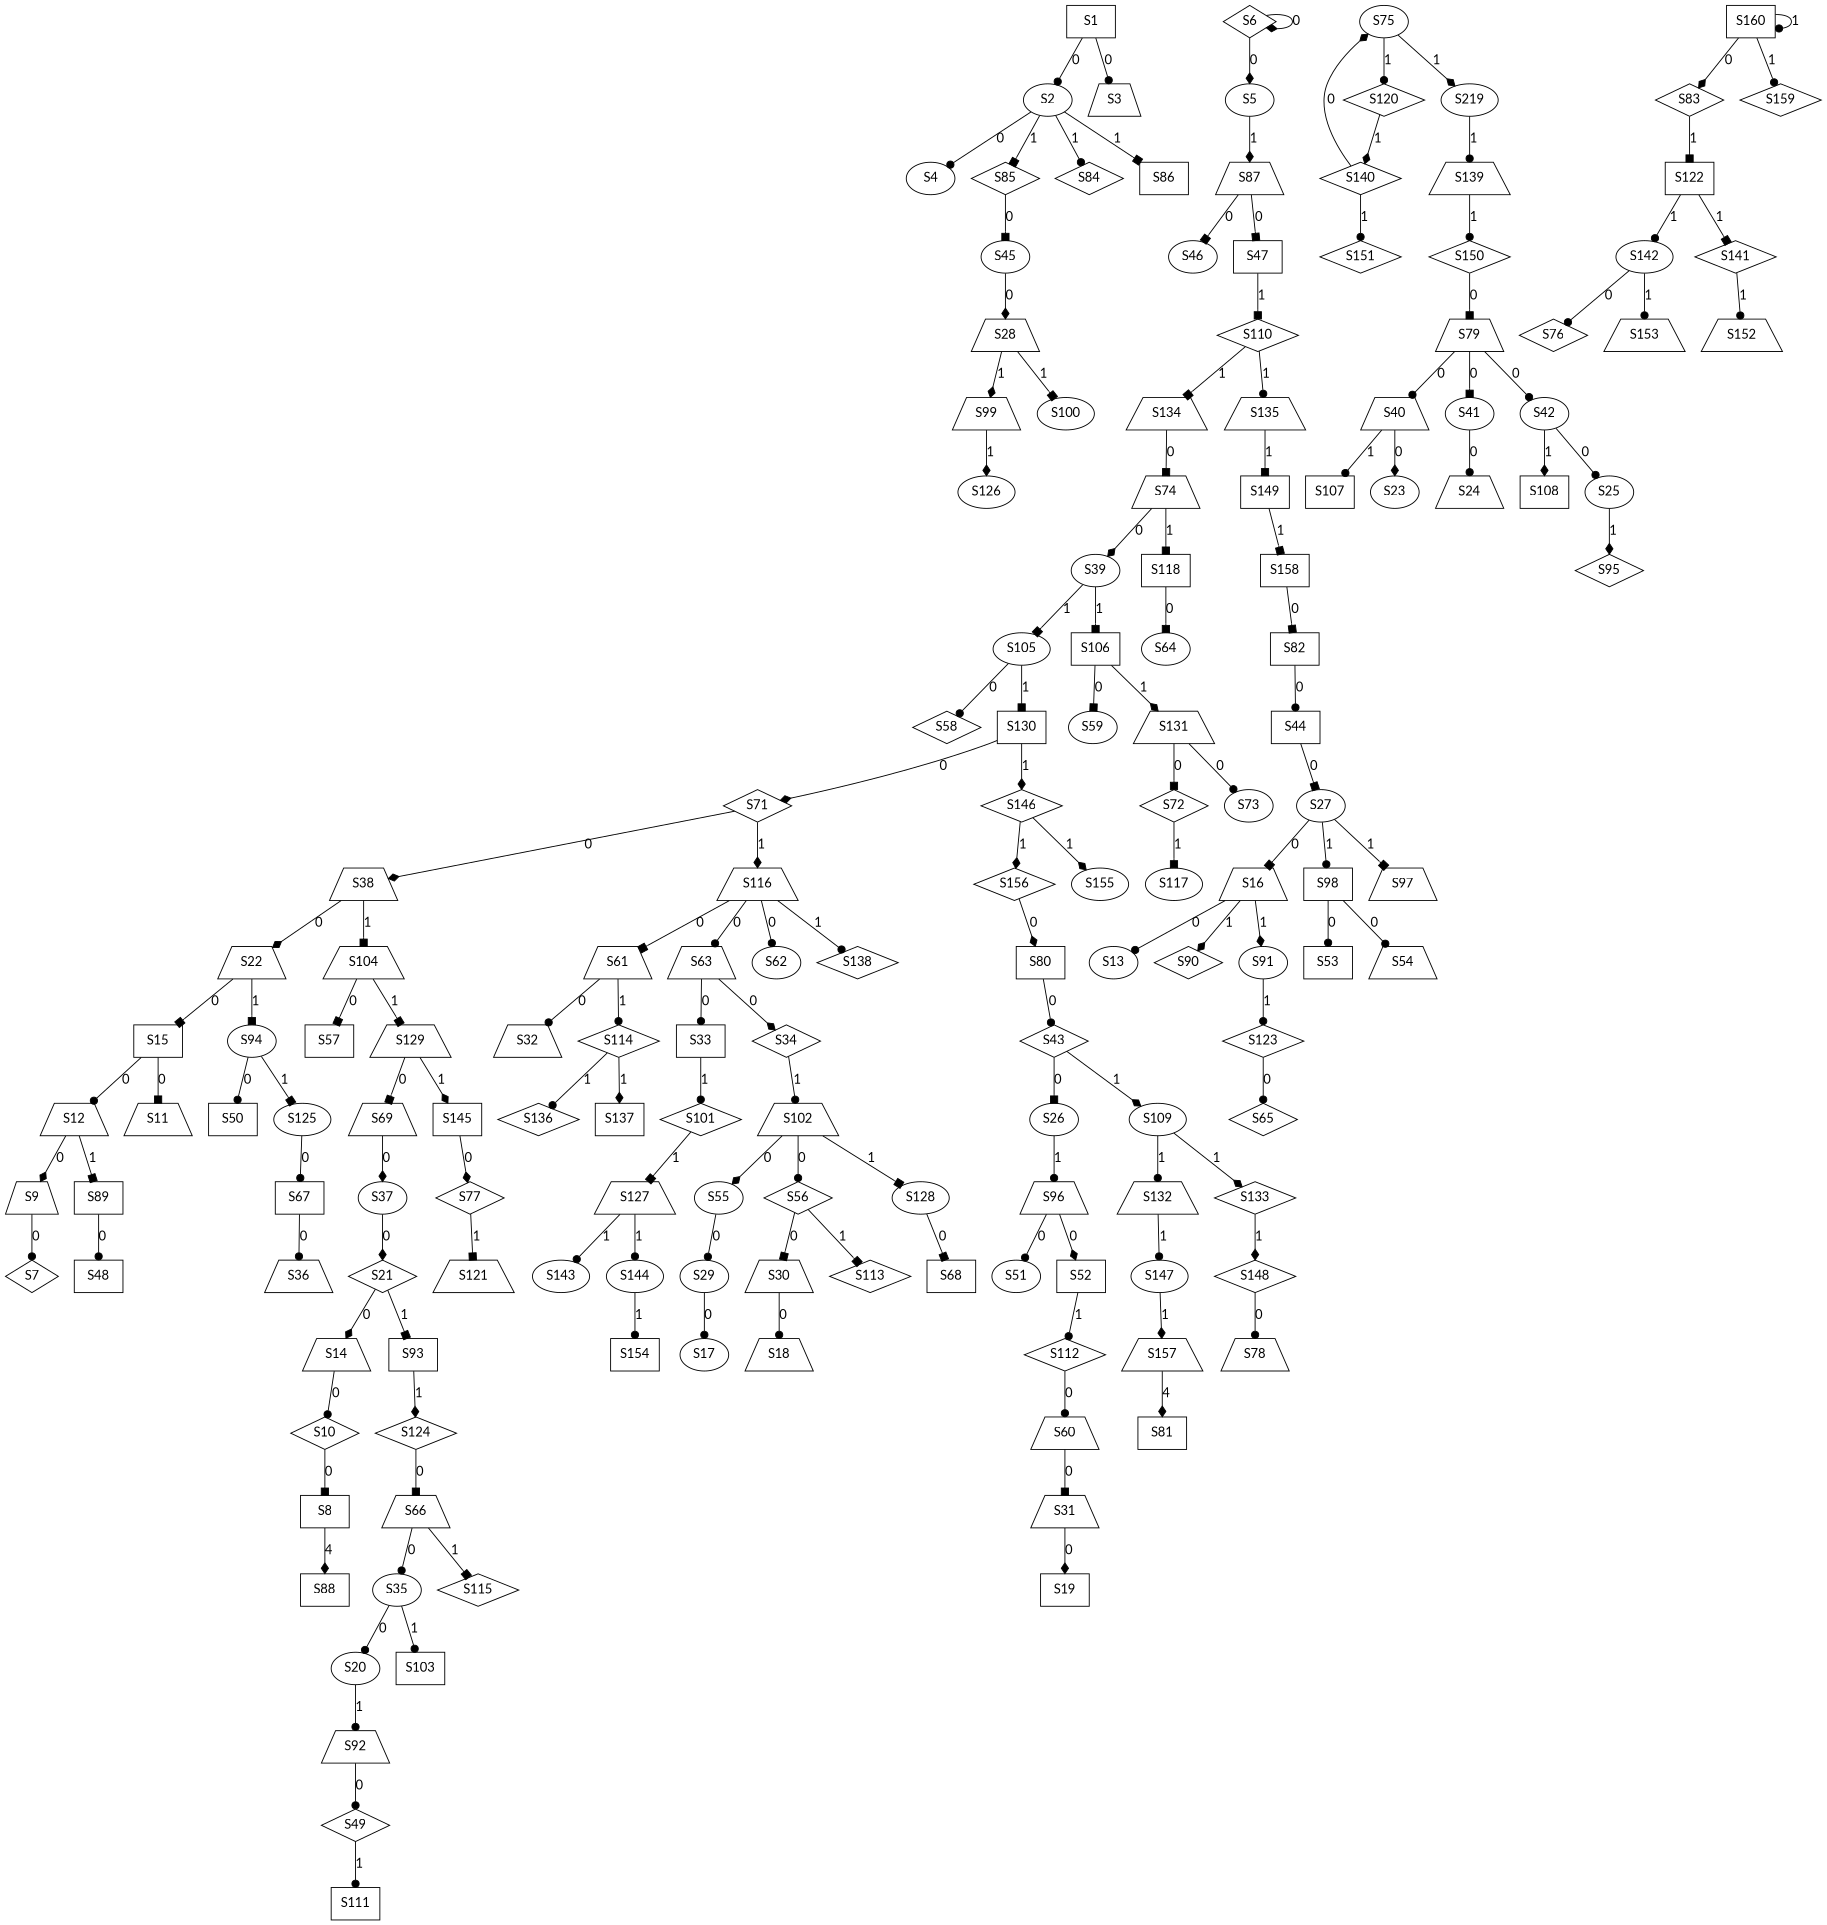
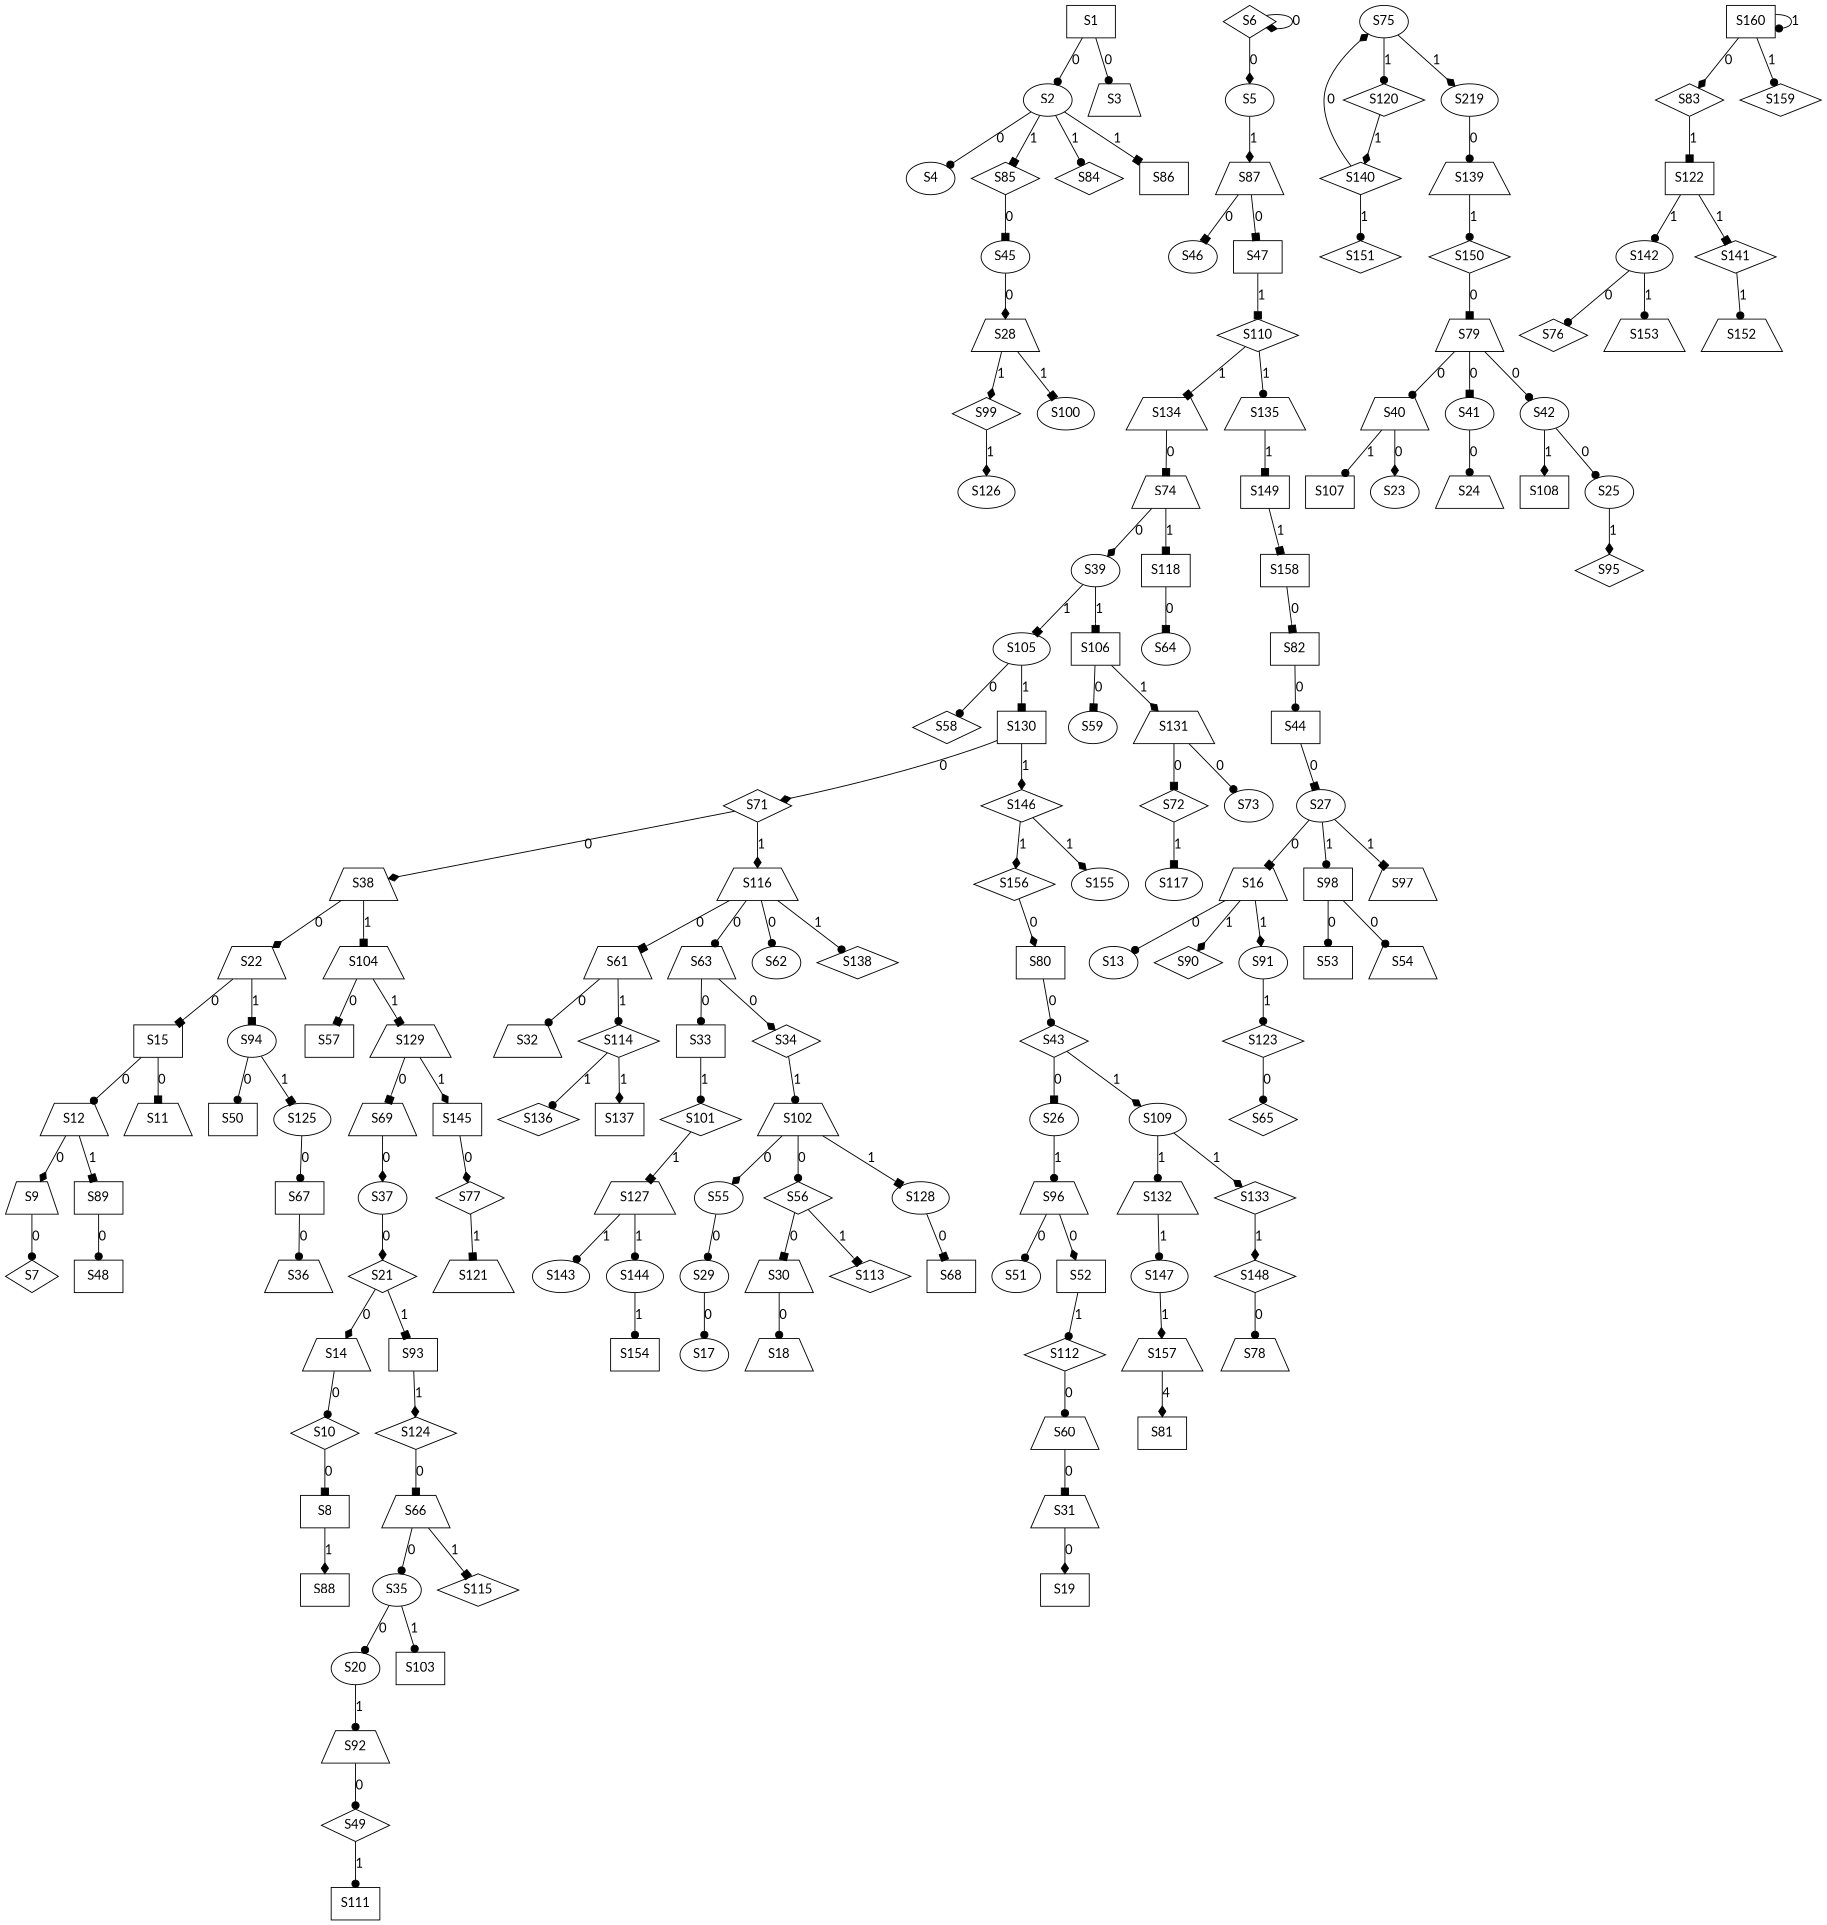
  strict digraph {
    fontname=Lato
    node [fontname=Lato shape=trapezium]
    edge [arrowhead=dot fontname=Lato]
    S1 [shape=box]
    S2 [shape=ellipse]
    S3
    S4 [shape=ellipse]
    S85 [shape=diamond]
    S84 [shape=diamond]
    S86 [shape=box]
    S45 [shape=ellipse]
    S6 [shape=diamond]
    S5 [shape=ellipse]
    S87
    S46 [shape=ellipse]
    S47 [shape=box]
    S7 [shape=diamond]
    S9
    S10 [shape=diamond]
    S8 [shape=box]
    S88 [shape=box]
    S12
    S89 [shape=box]
    S48 [shape=box]
    S14
    S15 [shape=box]
    S11
    S13 [shape=ellipse]
    S16
    S90 [shape=diamond]
    S91 [shape=ellipse]
    S123 [shape=diamond]
    S21 [shape=diamond]
    S93 [shape=box]
    S124 [shape=diamond]
    S22
    S94 [shape=ellipse]
    S50 [shape=box]
    S125 [shape=ellipse]
    S27 [shape=ellipse]
    S98 [shape=box]
    S97
    S53 [shape=box]
    S54
    S29 [shape=ellipse]
    S17 [shape=ellipse]
    S30
    S18
    S19 [shape=box]
    S31
    S35 [shape=ellipse]
    S20 [shape=ellipse]
    S103 [shape=box]
    S92
    S49 [shape=diamond]
    S37 [shape=ellipse]
    S38
    S104
    S57 [shape=box]
    S129
    S23 [shape=ellipse]
    S40
    S107 [shape=box]
    S41 [shape=ellipse]
    S24
    S42 [shape=ellipse]
    S25 [shape=ellipse]
    S108 [shape=box]
    S95 [shape=diamond]
    S43 [shape=diamond]
    S26 [shape=ellipse]
    S109 [shape=ellipse]
    S96
    S132
    S133 [shape=diamond]
    S51 [shape=ellipse]
    S52 [shape=box]
    S44 [shape=box]
    S28
-   S99
+   S99 [shape=diamond]
    S100 [shape=ellipse]
    S126 [shape=ellipse]
    S55 [shape=ellipse]
    S56 [shape=diamond]
    S113 [shape=diamond]
    S60
    S61
    S32
    S114 [shape=diamond]
    S136 [shape=diamond]
    S137 [shape=box]
    S33 [shape=box]
    S63
    S34 [shape=diamond]
    S101 [shape=diamond]
    S102
    S127
    S128 [shape=ellipse]
    S66
    S115 [shape=diamond]
    S67 [shape=box]
    S36
    S69
    S71 [shape=diamond]
    S116
    S62 [shape=ellipse]
    S138 [shape=diamond]
    S39 [shape=ellipse]
    S74
    S118 [shape=box]
    S105 [shape=ellipse]
    S106 [shape=box]
    S64 [shape=ellipse]
    S58 [shape=diamond]
    S130 [shape=box]
    S59 [shape=ellipse]
    S131
    S79
    S80 [shape=box]
    S82 [shape=box]
    S110 [shape=diamond]
    S134
    S135
    S111 [shape=box]
    S112 [shape=diamond]
    S68 [shape=box]
    S145 [shape=box]
    S146 [shape=diamond]
    S72 [shape=diamond]
    S73 [shape=ellipse]
    S65 [shape=diamond]
    S77 [shape=diamond]
    S156 [shape=diamond]
    S155 [shape=ellipse]
    S117 [shape=ellipse]
    S140 [shape=diamond]
    S75 [shape=ellipse]
    S151 [shape=diamond]
    n136 [label=S219 shape=ellipse]
    S120 [shape=diamond]
    S139
    S142 [shape=ellipse]
    S76 [shape=diamond]
    S153
    S121
    S148 [shape=diamond]
    S78
    S150 [shape=diamond]
    S81 [shape=box]
    S157
    S158 [shape=box]
    S160 [shape=box]
    S83 [shape=diamond]
    S159 [shape=diamond]
    S122 [shape=box]
    S141 [shape=diamond]
    S143 [shape=ellipse]
    S144 [shape=ellipse]
    S147 [shape=ellipse]
    S149 [shape=box]
    S152
    S154 [shape=box]
    S1 -> S2 [label=0]
    S1 -> S3 [label=0]
    S2 -> S4 [label=0]
    S2 -> S85 [arrowhead=box label=1]
    S2 -> S84 [label=1]
    S2 -> S86 [arrowhead=box label=1]
    S85 -> S45 [arrowhead=box label=0]
    S45 -> S28 [arrowhead=diamond label=0]
    S6 -> S6 [arrowhead=diamond label=0]
    S6 -> S5 [arrowhead=diamond label=0]
    S5 -> S87 [arrowhead=diamond label=1]
    S87 -> S46 [arrowhead=box label=0]
    S87 -> S47 [arrowhead=box label=0]
    S47 -> S110 [arrowhead=box label=1]
    S9 -> S7 [label=0]
    S10 -> S8 [arrowhead=box label=0]
-   S8 -> S88 [arrowhead=diamond label=4]
+   S8 -> S88 [arrowhead=diamond label=1]
    S12 -> S9 [arrowhead=diamond label=0]
    S12 -> S89 [arrowhead=box label=1]
    S89 -> S48 [label=0]
    S14 -> S10 [label=0]
    S15 -> S12 [label=0]
    S15 -> S11 [arrowhead=box label=0]
    S16 -> S13 [label=0]
    S16 -> S90 [arrowhead=diamond label=1]
    S16 -> S91 [arrowhead=diamond label=1]
    S91 -> S123 [label=1]
    S123 -> S65 [label=0]
    S21 -> S14 [arrowhead=diamond label=0]
    S21 -> S93 [arrowhead=box label=1]
    S93 -> S124 [arrowhead=diamond label=1]
    S124 -> S66 [arrowhead=box label=0]
    S22 -> S15 [arrowhead=box label=0]
    S22 -> S94 [arrowhead=box label=1]
    S94 -> S50 [label=0]
    S94 -> S125 [arrowhead=box label=1]
    S125 -> S67 [label=0]
    S27 -> S16 [arrowhead=box label=0]
    S27 -> S98 [label=1]
    S27 -> S97 [arrowhead=box label=1]
    S98 -> S53 [label=0]
    S98 -> S54 [label=0]
    S29 -> S17 [label=0]
    S30 -> S18 [label=0]
    S31 -> S19 [arrowhead=diamond label=0]
    S35 -> S20 [label=0]
    S35 -> S103 [label=1]
    S20 -> S92 [label=1]
    S92 -> S49 [label=0]
    S49 -> S111 [label=1]
    S37 -> S21 [arrowhead=diamond label=0]
    S38 -> S22 [arrowhead=diamond label=0]
    S38 -> S104 [arrowhead=box label=1]
    S104 -> S57 [arrowhead=box label=0]
    S104 -> S129 [arrowhead=box label=1]
    S129 -> S69 [arrowhead=box label=0]
    S129 -> S145 [arrowhead=diamond label=1]
    S40 -> S23 [arrowhead=diamond label=0]
    S40 -> S107 [label=1]
    S41 -> S24 [label=0]
    S42 -> S25 [label=0]
    S42 -> S108 [arrowhead=diamond label=1]
    S25 -> S95 [arrowhead=diamond label=1]
    S43 -> S26 [arrowhead=box label=0]
    S43 -> S109 [arrowhead=diamond label=1]
    S26 -> S96 [label=1]
    S109 -> S132 [label=1]
    S109 -> S133 [arrowhead=diamond label=1]
    S96 -> S51 [label=0]
    S96 -> S52 [arrowhead=diamond label=0]
    S132 -> S147 [label=1]
    S133 -> S148 [arrowhead=diamond label=1]
    S52 -> S112 [label=1]
    S44 -> S27 [arrowhead=box label=0]
    S28 -> S99 [arrowhead=diamond label=1]
    S28 -> S100 [arrowhead=box label=1]
    S99 -> S126 [arrowhead=diamond label=1]
    S55 -> S29 [label=0]
    S56 -> S30 [arrowhead=box label=0]
    S56 -> S113 [arrowhead=box label=1]
    S60 -> S31 [arrowhead=box label=0]
    S61 -> S32 [label=0]
    S61 -> S114 [label=1]
    S114 -> S136 [label=1]
    S114 -> S137 [arrowhead=diamond label=1]
    S33 -> S101 [label=1]
    S63 -> S33 [label=0]
    S63 -> S34 [arrowhead=diamond label=0]
    S34 -> S102 [label=1]
    S101 -> S127 [arrowhead=box label=1]
    S102 -> S55 [arrowhead=diamond label=0]
    S102 -> S56 [label=0]
    S102 -> S128 [arrowhead=box label=1]
    S127 -> S143 [label=1]
    S127 -> S144 [label=1]
    S128 -> S68 [arrowhead=box label=0]
    S66 -> S35 [label=0]
    S66 -> S115 [arrowhead=box label=1]
    S67 -> S36 [label=0]
    S69 -> S37 [arrowhead=diamond label=0]
    S71 -> S38 [arrowhead=diamond label=0]
    S71 -> S116 [arrowhead=diamond label=1]
    S116 -> S61 [arrowhead=box label=0]
    S116 -> S63 [label=0]
    S116 -> S62 [label=0]
    S116 -> S138 [label=1]
    S39 -> S105 [arrowhead=box label=1]
    S39 -> S106 [arrowhead=box label=1]
    S74 -> S39 [arrowhead=diamond label=0]
    S74 -> S118 [arrowhead=box label=1]
    S118 -> S64 [arrowhead=box label=0]
    S105 -> S58 [label=0]
    S105 -> S130 [arrowhead=box label=1]
    S106 -> S59 [arrowhead=box label=0]
    S106 -> S131 [arrowhead=diamond label=1]
    S130 -> S71 [arrowhead=diamond label=0]
    S130 -> S146 [arrowhead=diamond label=1]
    S131 -> S72 [arrowhead=box label=0]
    S131 -> S73 [label=0]
    S79 -> S40 [label=0]
    S79 -> S41 [arrowhead=box label=0]
    S79 -> S42 [label=0]
    S80 -> S43 [label=0]
    S82 -> S44 [label=0]
    S110 -> S134 [arrowhead=box label=1]
    S110 -> S135 [label=1]
    S134 -> S74 [arrowhead=box label=0]
    S135 -> S149 [arrowhead=box label=1]
    S112 -> S60 [label=0]
    S145 -> S77 [arrowhead=diamond label=0]
    S146 -> S156 [arrowhead=diamond label=1]
    S146 -> S155 [arrowhead=diamond label=1]
    S72 -> S117 [arrowhead=box label=1]
    S77 -> S121 [arrowhead=box label=1]
    S156 -> S80 [arrowhead=diamond label=0]
    S140 -> S75 [arrowhead=diamond label=0]
    S140 -> S151 [label=1]
    S75 -> n136 [arrowhead=diamond label=1]
    S75 -> S120 [label=1]
-   n136 -> S139 [label=1]
+   n136 -> S139 [label=0]
    S120 -> S140 [arrowhead=diamond label=1]
    S139 -> S150 [label=1]
    S142 -> S76 [label=0]
    S142 -> S153 [label=1]
    S148 -> S78 [label=0]
    S150 -> S79 [arrowhead=box label=0]
    S157 -> S81 [arrowhead=diamond label=4]
    S158 -> S82 [arrowhead=box label=0]
    S160 -> S160 [label=1]
    S160 -> S83 [arrowhead=diamond label=0]
    S160 -> S159 [label=1]
    S83 -> S122 [arrowhead=box label=1]
    S122 -> S142 [label=1]
    S122 -> S141 [arrowhead=box label=1]
    S141 -> S152 [label=1]
    S144 -> S154 [label=1]
    S147 -> S157 [arrowhead=diamond label=1]
    S149 -> S158 [arrowhead=box label=1]
  }
